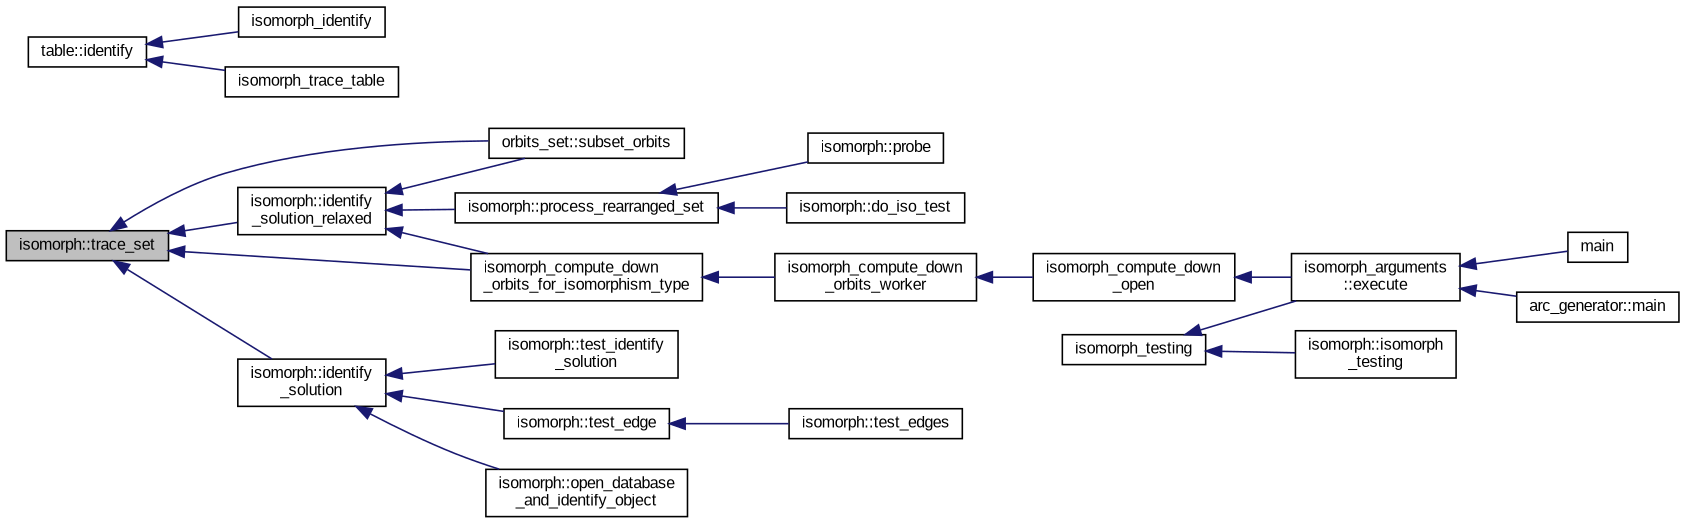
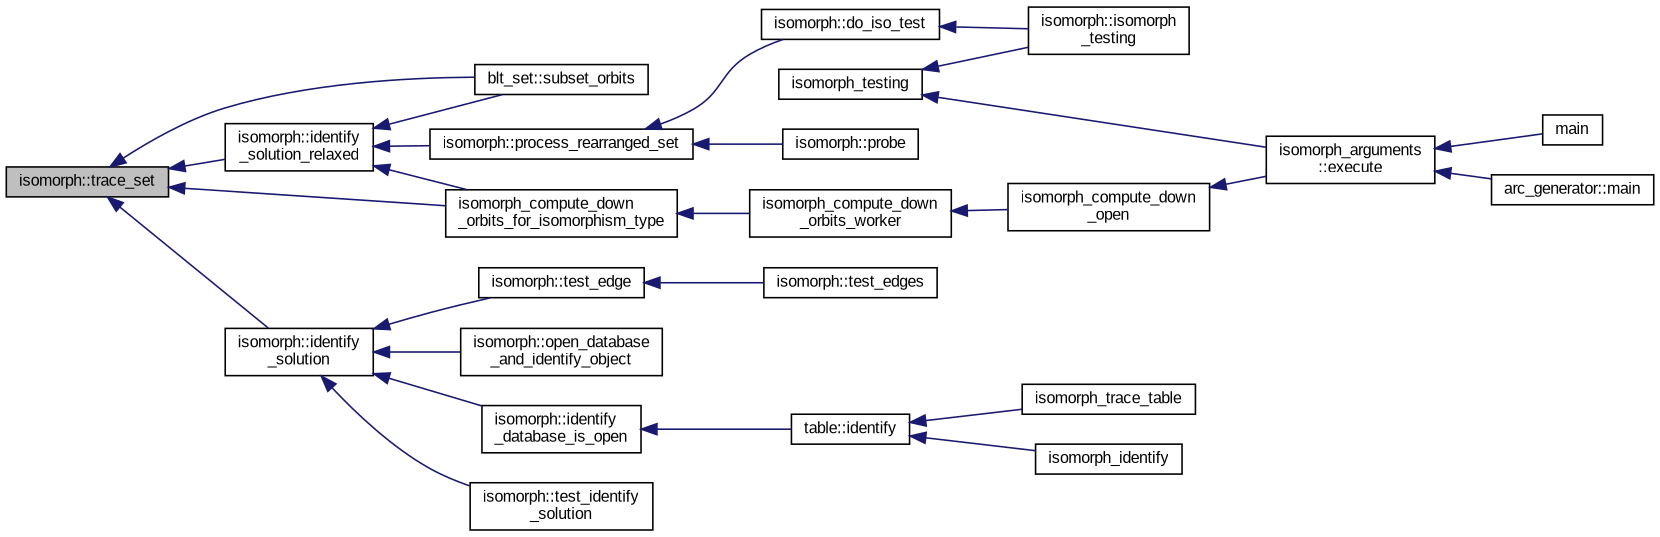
  digraph {
    fontname="Liberation Sans"
    rankdir=LR
    node [color=black fillcolor=white fontname="Liberation Sans" fontsize=10 shape=record style=filled]
    edge [color=midnightblue dir=back fontname="Liberation Sans" fontsize=10 labelfontname=Helvetica labelfontsize=10 style=solid]
    n1 [fillcolor=grey75 fontcolor=black height=0.2 label="isomorph::trace_set" width=0.4]
-   n2 [height=0.2 label="orbits_set::subset_orbits" width=0.4]
+   n2 [height=0.2 label="blt_set::subset_orbits" width=0.4]
    n3 [height=0.2 label="isomorph_compute_down\l_orbits_for_isomorphism_type" width=0.4]
    n4 [height=0.2 label="isomorph::identify\l_solution_relaxed" width=0.4]
    n5 [height=0.2 label="isomorph::identify\l_solution" width=0.4]
    n6 [height=0.2 label="isomorph_compute_down\l_orbits_worker" width=0.4]
    n7 [height=0.2 label="isomorph::process_rearranged_set" width=0.4]
    n8 [height=0.2 label="isomorph::test_identify\l_solution" width=0.4]
    n9 [height=0.2 label="isomorph::test_edge" width=0.4]
    n10 [height=0.2 label="isomorph::open_database\l_and_identify_object" width=0.4]
+   n11 [height=0.2 label="isomorph::identify\l_database_is_open" width=0.4]
    n12 [height=0.2 label="isomorph_compute_down\l_open" width=0.4]
    n13 [height=0.2 label="isomorph_arguments\l::execute" width=0.4]
    n14 [height=0.2 label=main width=0.4]
    n15 [height=0.2 label="arc_generator::main" width=0.4]
    n16 [height=0.2 label="isomorph::probe" width=0.4]
    n17 [height=0.2 label="isomorph::do_iso_test" width=0.4]
    n18 [height=0.2 label="isomorph::isomorph\l_testing" width=0.4]
    n19 [height=0.2 label=isomorph_testing width=0.4]
    n20 [height=0.2 label="isomorph::test_edges" width=0.4]
    n21 [height=0.2 label="table::identify" width=0.4]
    n22 [height=0.2 label=isomorph_identify width=0.4]
    n23 [height=0.2 label=isomorph_trace_table width=0.4]
    n1 -> n2
    n1 -> n3
    n1 -> n4
    n1 -> n5
    n3 -> n6
    n4 -> n2
    n4 -> n3
    n4 -> n7
    n5 -> n8
    n5 -> n9
    n5 -> n10
+   n5 -> n11
    n6 -> n12
    n7 -> n16
    n7 -> n17
    n9 -> n20
+   n11 -> n21
    n12 -> n13
    n13 -> n14
    n13 -> n15
+   n17 -> n18
    n19 -> n13
    n19 -> n18
    n21 -> n22
    n21 -> n23
  }
